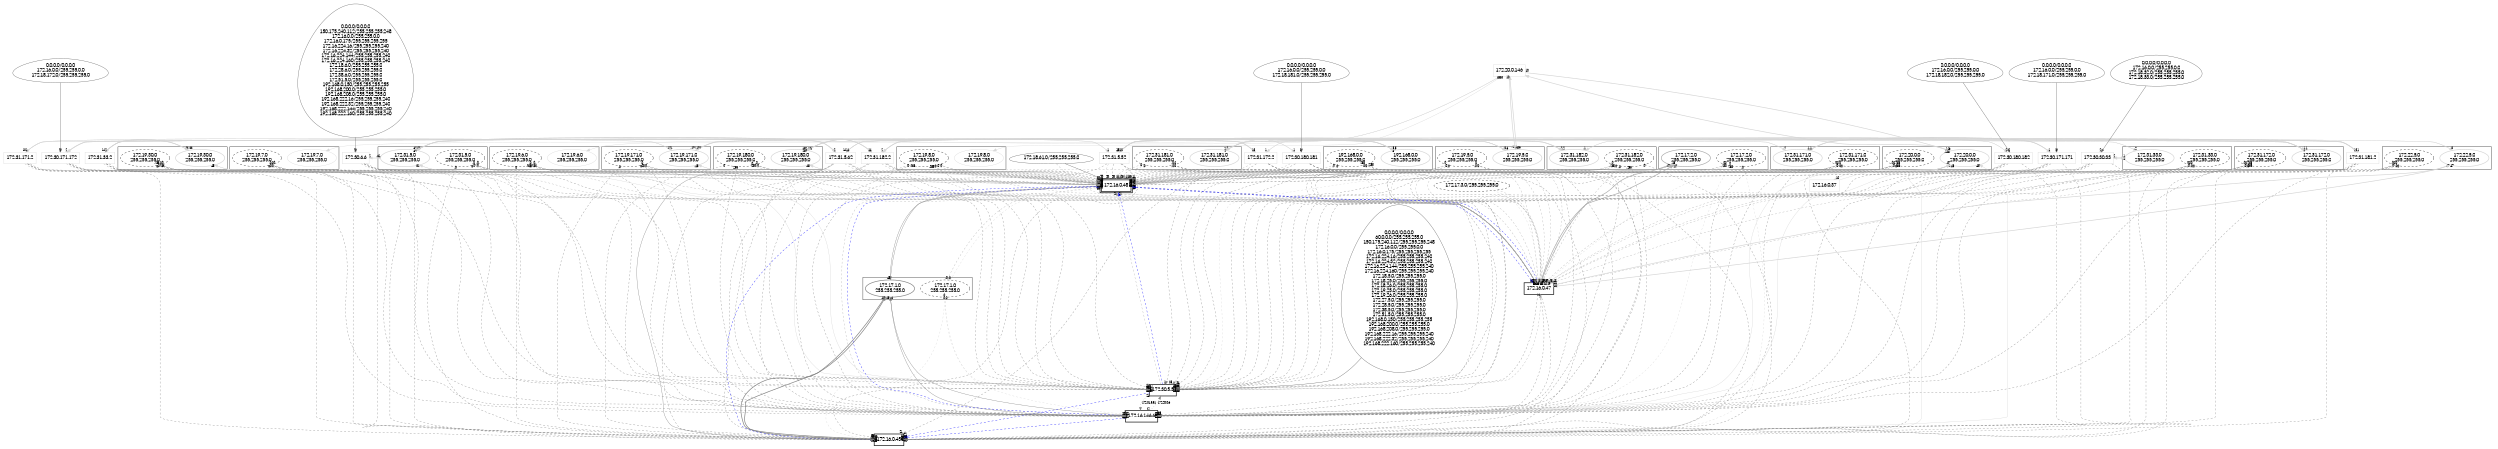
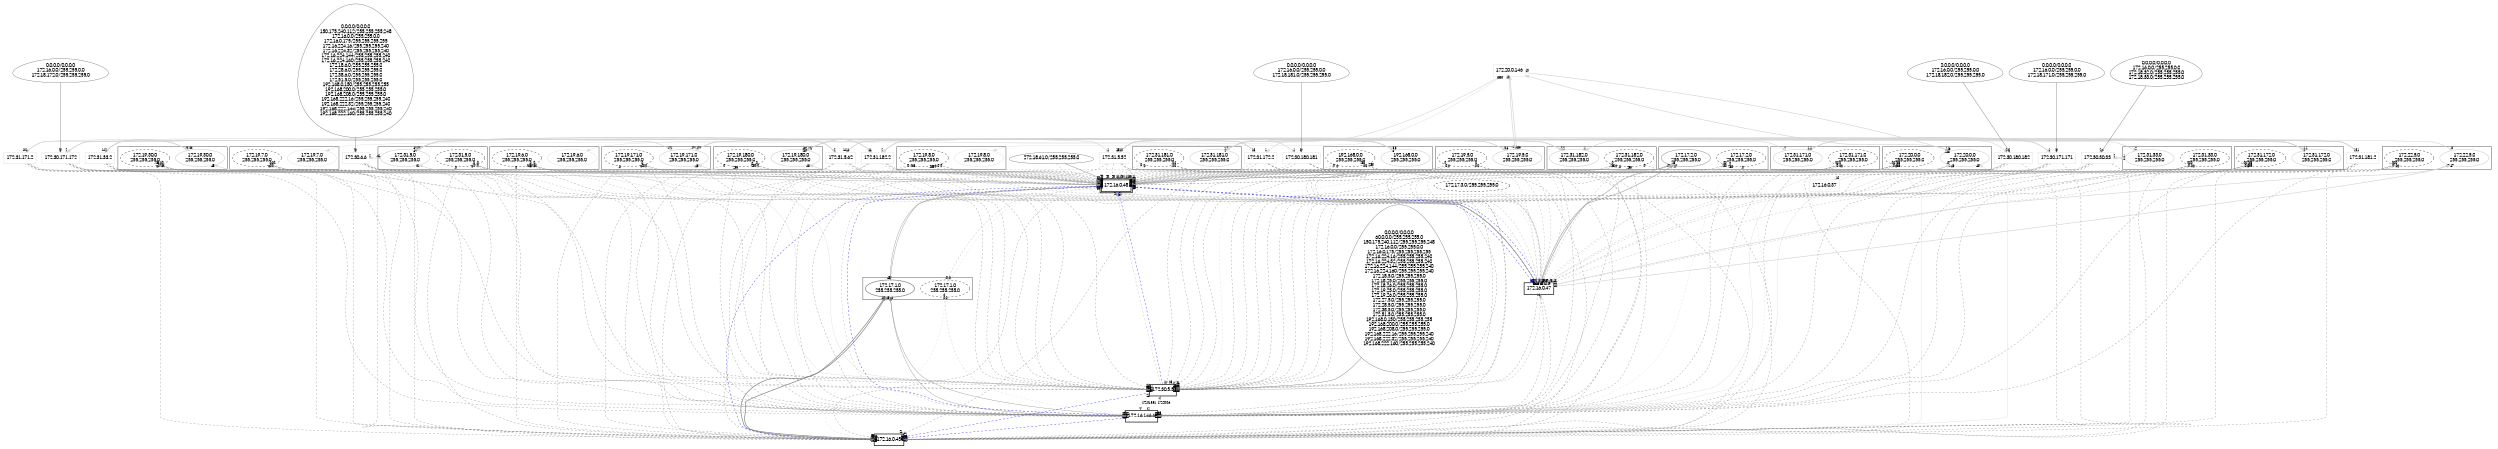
  digraph {
    fontname=Lato
    node [color=gray83 fontname=Lato fontsize=14 shape=ellipse style=solid]
    edge [color=gray50 fontname=Lato fontsize=8 style=dashed]
    n1 [label="172.19.8.0\n255.255.255.0"]
    n2 [color=black label="172.19.8.0\n255.255.255.0" style=dashed]
    n3 [label="172.19.171.0\n255.255.255.0" style=bold]
    n4 [color=black label="172.19.171.0\n255.255.255.0" style=dashed]
    n5 [label="172.19.7.0\n255.255.255.0"]
    n6 [color=black label="172.19.7.0\n255.255.255.0" style=dashed]
    n7 [label="172.19.6.0\n255.255.255.0"]
    n8 [color=black label="172.19.6.0\n255.255.255.0" style=dashed]
    n9 [label="172.19.180.0\n255.255.255.0" style=bold]
    n10 [color=black label="172.19.180.0\n255.255.255.0" style=dashed]
    n11 [label="172.19.5.0\n255.255.255.0" style=bold]
    n12 [color=black label="172.19.5.0\n255.255.255.0" style=dashed]
    n13 [color=gray66 label="172.17.2.0\n255.255.255.0" style=bold]
    n14 [color=black label="172.17.2.0\n255.255.255.0" style=dashed]
    n15 [label="172.31.181.0\n255.255.255.0" style=bold]
    n16 [color=black label="172.31.181.0\n255.255.255.0" style=dashed]
    n17 [label="172.31.172.0\n255.255.255.0" style=bold]
    n18 [color=black label="172.31.172.0\n255.255.255.0" style=dashed]
    n19 [label="172.31.5.0\n255.255.255.0" style=bold]
    n20 [color=black label="172.31.5.0\n255.255.255.0" style=dashed]
    n21 [label="172.19.30.0\n255.255.255.0" style=bold]
    n22 [color=black label="172.19.30.0\n255.255.255.0" style=dashed]
    n23 [label="172.31.182.0\n255.255.255.0" style=bold]
    n24 [color=black label="172.31.182.0\n255.255.255.0" style=dashed]
    n25 [label="172.31.171.0\n255.255.255.0" style=bold]
    n26 [color=black label="172.31.171.0\n255.255.255.0" style=dashed]
    n27 [label="192.168.0.0\n255.255.255.0" style=bold]
    n28 [color=black label="192.168.0.0\n255.255.255.0" style=dashed]
    n29 [label="172.20.0.0\n255.255.255.0" style=bold]
    n30 [color=black label="172.20.0.0\n255.255.255.0" style=dashed]
    n31 [color=gray50 label="172.17.1.0\n255.255.255.0" style=bold]
    n32 [color=black label="172.17.1.0\n255.255.255.0" style=dashed]
    n33 [label="172.31.33.0\n255.255.255.0" style=bold]
    n34 [color=black label="172.31.33.0\n255.255.255.0" style=dashed]
    n35 [label="172.22.5.0\n255.255.255.0" style=bold]
    n36 [color=black label="172.22.5.0\n255.255.255.0" style=dashed]
    n37 [color=black label="172.16.0.45" shape=box style=bold]
    n38 [color=black label="172.30.5.5" shape=box style=bold]
    n39 [color=black label="172.16.146.6" shape=box style=bold]
    n40 [color=black label="172.16.0.47" shape=box style=bold]
    n41 [color=black label="172.16.0.48" peripheries=2 shape=box style=bold]
    n42 [label="172.31.181.2" shape=box]
    n43 [label="172.31.182.2" shape=box]
    n44 [label="172.31.5.52" shape=box]
    n45 [label="172.31.5.62" shape=box]
    n46 [label="172.20.0.146" shape=box]
    n47 [label="172.30.180.181" shape=box]
    n48 [label="172.30.171.172" shape=box]
    n49 [label="172.31.172.2" shape=box]
    n50 [label="172.30.6.6" shape=box]
    n51 [label="172.31.171.2" shape=box]
    n52 [label="172.31.33.2" shape=box]
    n53 [label="172.30.180.182" shape=box]
    n54 [label="172.30.171.171" shape=box]
    n55 [label="172.16.0.37" shape=box]
    n56 [label="172.30.30.33" shape=box]
    n57 [color=black label="172.17.3.0/255.255.255.0" style=dashed]
    n58 [color=gray35 label="0.0.0.0/0.0.0.0\n172.16.0.0/255.255.0.0\n172.18.172.0/255.255.255.0" shape=egg]
    n59 [color=gray35 label="0.0.0.0/0.0.0.0\n150.175.240.112/255.255.255.248\n172.16.0.0/255.255.0.0\n172.16.0.175/255.255.255.255\n172.16.224.16/255.255.255.240\n172.16.224.32/255.255.255.240\n172.16.224.144/255.255.255.240\n172.16.224.160/255.255.255.240\n172.18.6.0/255.255.255.0\n172.28.6.0/255.255.255.0\n172.38.6.0/255.255.255.0\n172.51.5.0/255.255.255.0\n192.168.0.150/255.255.255.255\n192.168.200.0/255.255.255.0\n192.168.208.0/255.255.255.0\n192.168.222.16/255.255.255.240\n192.168.222.32/255.255.255.240\n192.168.222.144/255.255.255.240\n192.168.222.160/255.255.255.240" shape=egg]
-   n60 [color=gray35 label="172.18.61.0/255.255.255.0" shape=egg]
+   n60 [color=gray35 label="272.18.61.0/255.255.255.0" shape=egg]
    n61 [color=gray35 label="0.0.0.0/0.0.0.0\n172.16.0.0/255.255.0.0\n172.18.181.0/255.255.255.0" shape=egg]
    n62 [color=gray35 label="0.0.0.0/0.0.0.0\n172.16.0.0/255.255.0.0\n172.18.171.0/255.255.255.0" shape=egg]
    n63 [color=gray35 label="0.0.0.0/0.0.0.0\n60.0.0.0/255.255.255.0\n150.175.240.112/255.255.255.248\n172.16.0.0/255.255.0.0\n172.16.0.175/255.255.255.255\n172.16.224.16/255.255.255.240\n172.16.224.32/255.255.255.240\n172.16.224.144/255.255.255.240\n172.16.224.160/255.255.255.240\n172.18.5.0/255.255.255.0\n172.18.25.0/255.255.255.0\n172.18.26.0/255.255.255.0\n172.19.25.0/255.255.255.0\n172.19.26.0/255.255.255.0\n172.27.5.0/255.255.255.0\n172.28.5.0/255.255.255.0\n172.38.5.0/255.255.255.0\n172.51.5.0/255.255.255.0\n192.168.0.150/255.255.255.255\n192.168.200.0/255.255.255.0\n192.168.208.0/255.255.255.0\n192.168.222.16/255.255.255.240\n192.168.222.32/255.255.255.240\n192.168.222.160/255.255.255.240" shape=egg]
    n64 [color=gray35 label="0.0.0.0/0.0.0.0\n172.16.0.0/255.255.0.0\n172.18.32.0/255.255.255.0\n172.18.33.0/255.255.255.0" shape=egg]
    n65 [color=gray35 label="0.0.0.0/0.0.0.0\n172.16.0.0/255.255.0.0\n172.18.182.0/255.255.255.0" shape=egg]
    subgraph cluster_1 {
      n1
      n2
    }
    subgraph cluster_2 {
      n3
      n4
    }
    subgraph cluster_3 {
      n5
      n6
    }
    subgraph cluster_4 {
      n7
      n8
    }
    subgraph cluster_5 {
      n9
      n10
    }
    subgraph cluster_6 {
      n11
      n12
    }
    subgraph cluster_7 {
      n13
      n14
    }
    subgraph cluster_8 {
      n15
      n16
    }
    subgraph cluster_9 {
      n17
      n18
    }
    subgraph cluster_10 {
      n19
      n20
    }
    subgraph cluster_11 {
      n21
      n22
    }
    subgraph cluster_12 {
      n23
      n24
    }
    subgraph cluster_13 {
      n25
      n26
    }
    subgraph cluster_14 {
      n27
      n28
    }
    subgraph cluster_15 {
      n29
      n30
    }
    subgraph cluster_16 {
      n31
      n32
    }
    subgraph cluster_17 {
      n33
      n34
    }
    subgraph cluster_18 {
      n35
      n36
    }
    n2 -> n37 [headlabel=20 taillabel=.0]
    n2 -> n38 [headlabel=24 taillabel=.255]
    n2 -> n39 [headlabel=11 taillabel=.255]
    n2 -> n40 [color=gray66 headlabel=33 taillabel=.0]
    n2 -> n41 [color=gray66 headlabel=20 taillabel=.0]
    n2 -> n41 [headlabel=20 taillabel=.0]
    n3 -> n41 [color=gray83 style=solid]
    n3 -> n49 [color=gray83 style=bold taillabel=.172]
    n3 -> n51 [color=gray83 style=solid]
    n4 -> n37 [headlabel=20 taillabel=.0]
    n4 -> n38 [headlabel=34 taillabel=.0]
    n4 -> n39 [headlabel=11 taillabel=.0]
    n4 -> n40 [color=gray66 headlabel=43 taillabel=.0]
    n4 -> n41 [color=gray66 headlabel=10 taillabel=.0]
    n4 -> n41 [headlabel=10 taillabel=.0]
    n6 -> n37 [headlabel=20 taillabel=.0]
    n6 -> n38 [headlabel=24 taillabel=.0]
    n6 -> n39 [headlabel=11 taillabel=.0]
    n6 -> n40 [color=gray66 headlabel=33 taillabel=.0]
    n6 -> n41 [color=gray66 headlabel=20 taillabel=.0]
    n6 -> n41 [headlabel=20 taillabel=.0]
    n8 -> n37 [headlabel=20 taillabel=.0]
    n8 -> n38 [headlabel=24 taillabel=.255]
    n8 -> n39 [headlabel=11 taillabel=.255]
    n8 -> n40 [color=gray66 headlabel=33 taillabel=.0]
    n8 -> n41 [color=gray66 headlabel=20 taillabel=.0]
    n8 -> n41 [headlabel=20 taillabel=.0]
    n9 -> n41 [color=gray83 style=solid]
    n9 -> n42 [color=gray83 style=solid]
    n9 -> n43 [color=gray83 style=bold taillabel=.182]
    n10 -> n37 [headlabel=20 taillabel=.0]
    n10 -> n38 [headlabel=34 taillabel=.255]
    n10 -> n39 [headlabel=11 taillabel=.255]
    n10 -> n40 [color=gray66 headlabel=43 taillabel=.0]
    n10 -> n41 [color=gray66 headlabel=10 taillabel=.0]
    n10 -> n41 [headlabel=10 taillabel=.0]
    n11 -> n44 [color=gray83 style=solid]
    n11 -> n45 [color=gray83 style=solid]
    n11 -> n46 [color=gray83 style=bold taillabel=.146]
    n12 -> n37 [headlabel=20 taillabel=.0]
    n12 -> n38 [headlabel=14 taillabel=.0]
    n12 -> n39 [headlabel=11 taillabel=.0]
    n12 -> n40 [color=gray66 headlabel=23 taillabel=.0]
    n12 -> n41 [color=gray66 headlabel=20 taillabel=.0]
    n12 -> n41 [headlabel=20 taillabel=.0]
    n13 -> n40 [color=gray66 style=bold taillabel=.47]
    n13 -> n41 [color=gray66 style=solid]
    n14 -> n37 [color=gray83 headlabel=20 taillabel=.0]
    n14 -> n38 [color=gray83 headlabel=34 taillabel=.255]
    n14 -> n39 [color=gray83 headlabel=11 taillabel=.255]
    n14 -> n40 [color=gray83 headlabel=10 taillabel=.0]
    n14 -> n41 [headlabel=10 taillabel=.0]
    n14 -> n41 [color=gray83 headlabel=10 taillabel=.0]
    n15 -> n42 [color=gray83 style=bold taillabel=.2]
    n15 -> n47 [color=gray83 style=solid]
    n16 -> n37 [headlabel=21 taillabel=.0]
    n16 -> n38 [headlabel=35 taillabel=.0]
    n16 -> n39 [headlabel=12 taillabel=.0]
    n16 -> n40 [color=gray66 headlabel=44 taillabel=.0]
    n16 -> n41 [color=gray66 headlabel=11 taillabel=.0]
    n16 -> n41 [headlabel=11 taillabel=.0]
    n17 -> n48 [color=gray83 style=bold taillabel=.1]
    n17 -> n49 [color=gray83 style=solid]
    n18 -> n37 [headlabel=21 taillabel=.0]
    n18 -> n38 [headlabel=35 taillabel=.255]
    n18 -> n39 [headlabel=12 taillabel=.255]
    n18 -> n40 [color=gray66 headlabel=44 taillabel=.0]
    n18 -> n41 [color=gray66 headlabel=11 taillabel=.0]
    n18 -> n41 [headlabel=11 taillabel=.0]
    n19 -> n38 [color=gray83 style=solid]
    n19 -> n44 [color=gray83 style=solid]
    n19 -> n45 [color=gray83 style=bold taillabel=.62]
    n19 -> n50 [color=gray83 style=solid]
    n20 -> n37 [headlabel=21 taillabel=.0]
    n20 -> n38 [headlabel=1 taillabel=.0]
    n20 -> n39 [headlabel=12 taillabel=.0]
    n20 -> n40 [color=gray66 headlabel=11 taillabel=.0]
    n20 -> n41 [color=gray66 headlabel=21 taillabel=.0]
    n20 -> n41 [headlabel=21 taillabel=.0]
    n21 -> n41 [color=gray83 style=solid]
    n21 -> n52 [color=gray83 style=bold taillabel=.33]
    n22 -> n37 [headlabel=20 taillabel=.0]
    n22 -> n38 [headlabel=34 taillabel=.255]
    n22 -> n39 [headlabel=11 taillabel=.255]
    n22 -> n40 [color=gray66 headlabel=43 taillabel=.0]
    n22 -> n41 [color=gray66 headlabel=10 taillabel=.0]
    n22 -> n41 [headlabel=10 taillabel=.0]
    n23 -> n43 [color=gray83 style=bold taillabel=.2]
    n23 -> n53 [color=gray83 style=solid]
    n24 -> n37 [headlabel=22 taillabel=.0]
    n24 -> n38 [headlabel=36 taillabel=.255]
    n24 -> n39 [headlabel=13 taillabel=.255]
    n24 -> n40 [color=gray66 headlabel=45 taillabel=.0]
    n24 -> n41 [color=gray66 headlabel=12 taillabel=.0]
    n24 -> n41 [headlabel=12 taillabel=.0]
    n25 -> n51 [color=gray83 style=solid]
    n25 -> n54 [color=gray83 style=bold taillabel=.1]
    n26 -> n37 [headlabel=21 taillabel=.0]
    n26 -> n38 [headlabel=35 taillabel=.0]
    n26 -> n39 [headlabel=12 taillabel=.0]
    n26 -> n40 [color=gray66 headlabel=44 taillabel=.0]
    n26 -> n41 [color=gray66 headlabel=11 taillabel=.0]
    n26 -> n41 [headlabel=11 taillabel=.0]
    n27 -> n44 [color=gray83 style=bold taillabel=.5]
    n27 -> n45 [color=gray83 style=solid]
    n28 -> n37 [headlabel=33 taillabel=.0]
    n28 -> n38 [headlabel=14 taillabel=.255]
    n28 -> n39 [headlabel=24 taillabel=.255]
    n28 -> n40 [color=gray66 headlabel=23 taillabel=.0]
    n28 -> n41 [color=gray66 headlabel=33 taillabel=.0]
    n28 -> n41 [headlabel=33 taillabel=.0]
    n29 -> n37 [color=gray83 style=solid]
    n29 -> n39 [color=gray83 style=solid]
    n29 -> n41 [color=gray83 style=solid]
    n29 -> n46 [color=gray83 style=bold taillabel=.146]
    n29 -> n55 [color=gray83 style=solid]
    n30 -> n37 [headlabel=10 taillabel=.0]
    n30 -> n38 [headlabel=24 taillabel=.255]
    n30 -> n39 [headlabel=1 taillabel=.255]
    n30 -> n40 [color=gray66 headlabel=33 taillabel=.0]
    n30 -> n41 [color=gray66 headlabel=10 taillabel=.0]
    n30 -> n41 [headlabel=10 taillabel=.0]
    n31 -> n37 [style=bold taillabel=.45]
    n31 -> n39 [style=solid]
    n31 -> n41 [style=solid]
    n32 -> n37 [color=gray83 headlabel=10 taillabel=.0]
    n32 -> n38 [color=gray83 headlabel=25 taillabel=.0]
    n32 -> n39 [color=gray83 headlabel=1 taillabel=.0]
    n32 -> n41 [color=gray66 headlabel=10 taillabel=.0]
    n32 -> n41 [color=gray83 headlabel=10 taillabel=.0]
    n33 -> n52 [color=gray83 style=solid]
    n33 -> n56 [color=gray83 style=bold taillabel=.1]
    n34 -> n37 [headlabel=22 taillabel=.0]
    n34 -> n38 [headlabel=36 taillabel=.0]
    n34 -> n39 [headlabel=13 taillabel=.0]
    n34 -> n40 [color=gray66 headlabel=45 taillabel=.0]
    n34 -> n41 [color=gray66 headlabel=12 taillabel=.0]
    n34 -> n41 [headlabel=12 taillabel=.0]
    n35 -> n40 [color=gray83 style=bold taillabel=.47]
    n35 -> n44 [color=gray83 style=solid]
    n36 -> n37 [headlabel=33 taillabel=.0]
    n36 -> n38 [headlabel=14 taillabel=.0]
    n36 -> n39 [headlabel=24 taillabel=.0]
    n36 -> n40 [color=gray66 headlabel=10 taillabel=.0]
    n36 -> n41 [color=gray66 headlabel=33 taillabel=.0]
    n36 -> n41 [headlabel=33 taillabel=.0]
    n37 -> n29 [color=gray83 headlabel=.45 style=solid taillabel=10]
    n37 -> n31 [headlabel=.45 style=bold taillabel=10]
    n38 -> n19 [color=gray83 headlabel=.51 style=solid taillabel=1]
    n38 -> n37 [color=blue headlabel=21]
    n38 -> n39 [label="172.31.5.51" style=dotted taillabel=24]
    n38 -> n40 [color=gray66 headlabel=11]
    n38 -> n41 [color=gray66 headlabel=21]
    n38 -> n41 [color=blue headlabel=21]
    n39 -> n29 [color=gray83 headlabel=.6 style=solid taillabel=1]
    n39 -> n31 [headlabel=.6 style=solid taillabel=1]
    n39 -> n37 [color=blue headlabel=10]
    n39 -> n38 [label="172.20.0.6" style=dotted taillabel=12]
    n39 -> n41 [color=gray66 headlabel=10]
    n39 -> n41 [color=blue headlabel=10]
    n40 -> n13 [color=gray66 headlabel=.47 style=bold taillabel=10]
    n40 -> n35 [color=gray83 headlabel=.47 style=bold taillabel=10]
    n40 -> n37 [headlabel=33]
    n40 -> n38 [headlabel=14]
    n40 -> n39 [headlabel=24]
    n40 -> n41 [headlabel=10]
    n40 -> n41 [color=blue headlabel=10]
    n41 -> n3 [color=gray83 headlabel=.48 style=solid taillabel=10]
    n41 -> n9 [color=gray83 headlabel=.48 style=solid taillabel=10]
    n41 -> n13 [color=gray66 headlabel=.48 style=solid taillabel=10]
    n41 -> n21 [color=gray83 headlabel=.48 style=solid taillabel=10]
    n41 -> n29 [color=gray83 headlabel=.48 style=solid taillabel=10]
    n41 -> n31 [headlabel=.48 style=solid taillabel=10]
    n41 -> n37 [color=blue headlabel=10]
    n41 -> n40 [color=blue headlabel=10]
    n42 -> n9 [color=gray83 headlabel=.181 style=solid taillabel=13]
    n42 -> n15 [color=gray83 headlabel=.2 style=bold taillabel=1]
    n42 -> n37 [headlabel=20]
    n42 -> n38 [headlabel=34]
    n42 -> n39 [headlabel=11]
    n42 -> n40 [color=gray66 headlabel=43]
    n42 -> n41 [color=gray66 headlabel=10]
    n42 -> n41 [headlabel=10]
    n43 -> n9 [color=gray83 headlabel=.182 style=bold taillabel=14]
    n43 -> n23 [color=gray83 headlabel=.2 style=bold taillabel=2]
    n43 -> n37 [headlabel=20]
    n43 -> n38 [headlabel=34]
    n43 -> n39 [headlabel=11]
    n43 -> n40 [color=gray66 headlabel=43]
    n43 -> n41 [color=gray66 headlabel=10]
    n43 -> n41 [headlabel=10]
    n44 -> n11 [color=gray83 headlabel=.5 style=solid taillabel=13]
    n44 -> n19 [color=gray83 headlabel=.52 style=solid taillabel=1]
    n44 -> n27 [color=gray83 headlabel=.5 style=bold taillabel=13]
    n44 -> n35 [color=gray83 headlabel=.5 style=solid taillabel=13]
    n44 -> n37 [headlabel=20]
    n44 -> n38 [headlabel=1]
    n44 -> n39 [headlabel=11]
    n44 -> n40 [color=gray66 headlabel=10]
    n44 -> n41 [color=gray66 headlabel=20]
    n44 -> n41 [headlabel=20]
    n45 -> n11 [color=gray83 headlabel=.6 style=solid taillabel=14]
    n45 -> n19 [color=gray83 headlabel=.62 style=bold taillabel=2]
    n45 -> n27 [color=gray83 headlabel=.6 style=solid taillabel=14]
-   n45 -> n37 [headlabel=20 style=solid]
+   n45 -> n37 [headlabel=20]
    n45 -> n38 [headlabel=1]
    n45 -> n39 [headlabel=11]
    n45 -> n40 [color=gray66 headlabel=11]
    n45 -> n41 [color=gray66 headlabel=20]
    n45 -> n41 [headlabel=20]
    n46 -> n1 [color=gray83 style=solid taillabel=10]
    n46 -> n5 [color=gray83 style=solid taillabel=10]
    n46 -> n7 [color=gray83 style=solid taillabel=10]
    n46 -> n11 [color=gray83 headlabel=.146 style=bold taillabel=10]
    n46 -> n29 [color=gray83 headlabel=.146 style=bold taillabel=10]
    n47 -> n15 [color=gray83 headlabel=.1 style=solid taillabel=1]
    n47 -> n37 [headlabel=21]
    n47 -> n38 [headlabel=35]
    n47 -> n39 [headlabel=12]
    n47 -> n40 [color=gray66 headlabel=44]
    n47 -> n41 [color=gray66 headlabel=11]
    n47 -> n41 [headlabel=11]
    n48 -> n17 [color=gray83 headlabel=.1 style=bold taillabel=2]
    n48 -> n37 [headlabel=21]
    n48 -> n38 [headlabel=35]
    n48 -> n39 [headlabel=12]
    n48 -> n40 [color=gray66 headlabel=44]
    n48 -> n41 [color=gray66 headlabel=11]
    n48 -> n41 [headlabel=11]
    n49 -> n3 [color=gray83 headlabel=.172 style=bold taillabel=13]
    n49 -> n17 [color=gray83 headlabel=.2 style=solid taillabel=1]
    n49 -> n37 [headlabel=20]
    n49 -> n38 [headlabel=34]
    n49 -> n39 [headlabel=11]
    n49 -> n40 [color=gray66 headlabel=43]
    n49 -> n41 [color=gray66 headlabel=10]
    n49 -> n41 [headlabel=10]
    n50 -> n19 [color=gray83 headlabel=.61 style=solid taillabel=2]
    n50 -> n37 [headlabel=21]
    n50 -> n38 [headlabel=1]
    n50 -> n39 [headlabel=12]
    n50 -> n40 [color=gray66 headlabel=11]
    n50 -> n41 [color=gray66 headlabel=21]
    n50 -> n41 [headlabel=21]
    n51 -> n3 [color=gray83 headlabel=.171 style=solid taillabel=13]
    n51 -> n25 [color=gray83 headlabel=.2 style=solid taillabel=1]
    n51 -> n37 [headlabel=20]
    n51 -> n38 [headlabel=34]
    n51 -> n39 [headlabel=11]
    n51 -> n40 [color=gray66 headlabel=43]
    n51 -> n41 [color=gray66 headlabel=10]
    n51 -> n41 [headlabel=10]
    n52 -> n21 [color=gray83 headlabel=.33 style=bold taillabel=14]
    n52 -> n33 [color=gray83 headlabel=.2 style=solid taillabel=2]
    n52 -> n37 [headlabel=20]
    n52 -> n38 [headlabel=34]
    n52 -> n39 [headlabel=11]
    n52 -> n40 [color=gray66 headlabel=43]
    n52 -> n41 [color=gray66 headlabel=10]
    n52 -> n41 [headlabel=10]
    n53 -> n23 [color=gray83 headlabel=.1 style=solid taillabel=2]
    n53 -> n37 [headlabel=22]
    n53 -> n38 [headlabel=36]
    n53 -> n39 [headlabel=13]
    n53 -> n40 [color=gray66 headlabel=45]
    n53 -> n41 [color=gray66 headlabel=12]
    n53 -> n41 [headlabel=12]
    n54 -> n25 [color=gray83 headlabel=.1 style=bold taillabel=1]
    n54 -> n37 [headlabel=21]
    n54 -> n38 [headlabel=35]
    n54 -> n39 [headlabel=12]
    n54 -> n40 [color=gray66 headlabel=44]
    n54 -> n41 [color=gray66 headlabel=11]
    n54 -> n41 [headlabel=11]
    n55 -> n29 [color=gray83 headlabel=.37 style=solid taillabel=10]
    n56 -> n33 [color=gray83 headlabel=.1 style=bold taillabel=2]
    n56 -> n37 [headlabel=22]
    n56 -> n38 [headlabel=36]
    n56 -> n39 [headlabel=13]
    n56 -> n40 [color=gray66 headlabel=45]
    n56 -> n41 [color=gray66 headlabel=12]
    n56 -> n41 [headlabel=12]
    n57 -> n40 [color=gray83 headlabel=10]
    n57 -> n40 [color=gray66 headlabel=10]
    n58 -> n48 [color=gray35 headlabel=2 style=solid]
    n59 -> n50 [color=gray35 headlabel=2 style=solid]
    n60 -> n40 [color=gray66 headlabel=33]
    n60 -> n41 [color=gray35 headlabel=0 style=solid]
    n61 -> n47 [color=gray35 headlabel=1 style=solid]
    n62 -> n54 [color=gray35 headlabel=1 style=solid]
    n63 -> n38 [color=gray35 headlabel=1 style=solid]
    n64 -> n56 [color=gray35 headlabel=2 style=solid]
    n65 -> n53 [color=gray35 headlabel=2 style=solid]
  }
